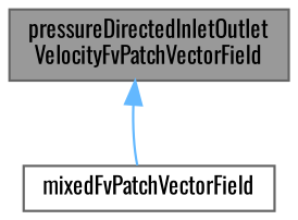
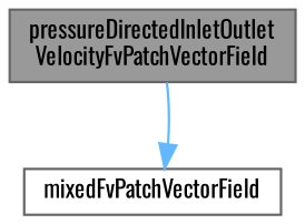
  digraph {
    fontname=Oswald
    node [color=gray40 fontname=Oswald fontsize=10 shape=box style=filled]
    n1 [fillcolor=grey60 fontcolor=black height=0.2 label="pressureDirectedInletOutlet\lVelocityFvPatchVectorField" width=0.4]
    n2 [fillcolor=white height=0.2 label=mixedFvPatchVectorField width=0.4]
-   n1 -> n2 [color=steelblue1 dir=back fontname=Oswald fontsize=10 labelfontname=Helvetica labelfontsize=10 style=solid]
+   n2 -> n1 [color=steelblue1 dir=back fontname=Oswald fontsize=10 labelfontname=Helvetica labelfontsize=10 style=solid]
  }
